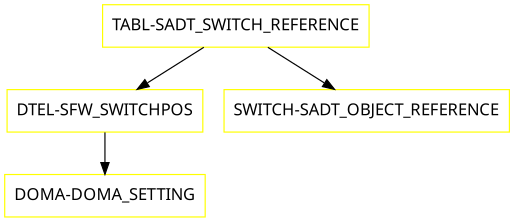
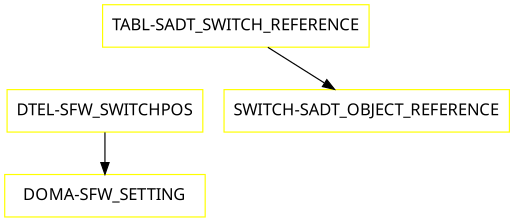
  digraph {
    fontname="Noto Sans"
    node [color=yellow fontname="Noto Sans" shape=box]
    edge [fontname="Noto Sans"]
    "TABL-SADT_SWITCH_REFERENCE"
    "DTEL-SFW_SWITCHPOS"
    n3 [label="SWITCH-SADT_OBJECT_REFERENCE"]
-   "DOMA-SFW_SETTING" [label="DOMA-DOMA_SETTING"]
-   "TABL-SADT_SWITCH_REFERENCE" -> "DTEL-SFW_SWITCHPOS"
+   "DOMA-SFW_SETTING"
    "TABL-SADT_SWITCH_REFERENCE" -> n3
    "DTEL-SFW_SWITCHPOS" -> "DOMA-SFW_SETTING"
  }
